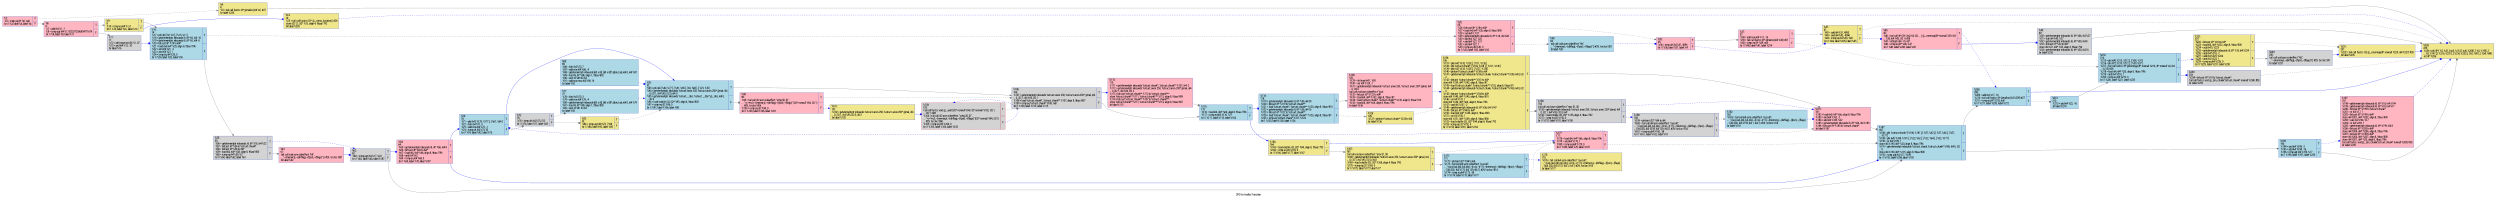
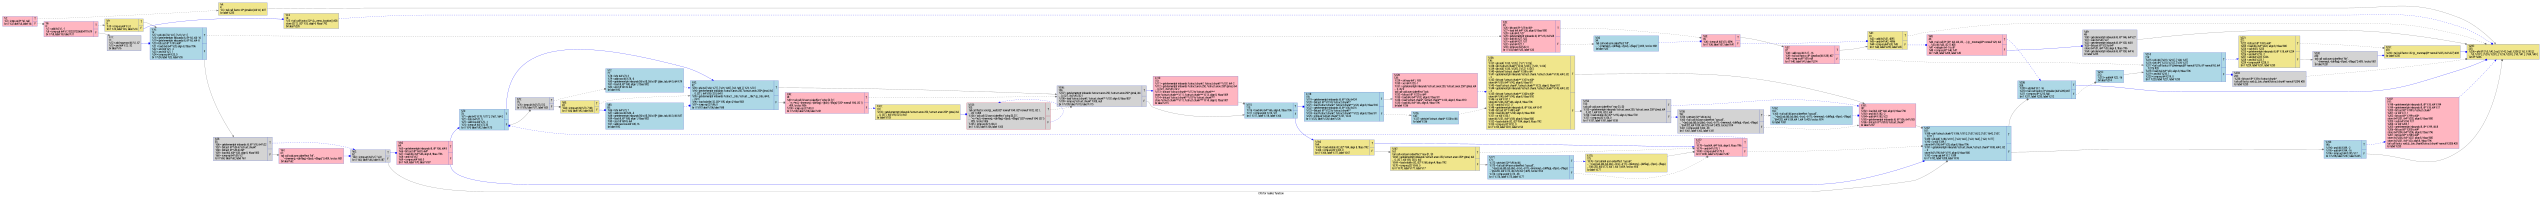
  digraph {
    fontname="Roboto Condensed"
    label="CFG for 'realloc' function"
    rankdir=LR
    node [color="#3d50c3ff" fillcolor=lightblue fontname="Roboto Condensed" shape=record style=filled]
    edge [arrowhead=box color=gray40 fontname="Roboto Condensed" style=solid tailport=s0]
    n1 [fillcolor=lightpink label="{%2:\l  %3 = icmp eq i8* %0, null\l  br i1 %3, label %4, label %6\l|{<s0>T|<s1>F}}"]
    n2 [fillcolor=khaki label="{%4:\l4:                                                \l  %5 = tail call fastcc i8* @malloc(i64 %1) #27\l  br label %235\l}"]
    n3 [fillcolor=lightpink label="{%6:\l6:                                                \l  %7 = add i64 %1, -1\l  %8 = icmp ugt i64 %7, 9223372036854771679\l  br i1 %8, label %9, label %11\l|{<s0>T|<s1>F}}"]
    n4 [fillcolor=khaki label="{%235:\l235:                                              \l  %236 = phi i8* [ %5, %4 ], [ null, %14 ], [ null, %208 ], [ %0, %193 ], [\l... %0, %197 ], [ %216, %231 ], [ %216, %233 ], [ %0, %41 ], [ %54, %49 ]\l  ret i8* %236\l}"]
    n5 [fillcolor=khaki label="{%9:\l9:                                                \l  %10 = icmp eq i64 %1, 0\l  br i1 %10, label %16, label %14\l|{<s0>T|<s1>F}}"]
    n6 [fillcolor=lightgrey label="{%11:\l11:                                               \l  %12 = add nuw nsw i64 %1, 47\l  %13 = and i64 %12, -32\l  br label %16\l}"]
    n7 [label="{%16:\l16:                                               \l  %17 = phi i64 [ 32, %9 ], [ %13, %11 ]\l  %18 = getelementptr inbounds i8, i8* %0, i64 -16\l  %19 = getelementptr inbounds i8, i8* %0, i64 -8\l  %20 = bitcast i8* %19 to i64*\l  %21 = load i64, i64* %20, align 8, !tbaa !796\l  %22 = and i64 %21, -2\l  %23 = and i64 %21, 1\l  %24 = icmp eq i64 %23, 0\l  br i1 %24, label %25, label %55\l|{<s0>T|<s1>F}}"]
    n8 [fillcolor=khaki label="{%14:\l14:                                               \l  %15 = tail call fastcc i32* @__errno_location() #28\l  store i32 12, i32* %15, align 4, !tbaa !792\l  br label %235\l}"]
    n9 [fillcolor=lightpink label="{%25:\l25:                                               \l  %26 = bitcast i8* %18 to i64*\l  %27 = load i64, i64* %26, align 8, !tbaa !800\l  %28 = sub i64 0, %27\l  %29 = getelementptr inbounds i8, i8* %18, i64 %28\l  %30 = add i64 %27, %22\l  %31 = add i64 %27, %17\l  %32 = and i64 %27, 1\l  %33 = icmp eq i64 %32, 0\l  br i1 %33, label %35, label %34\l|{<s0>T|<s1>F}}"]
    n10 [fillcolor=lightgrey label="{%55:\l55:                                               \l  %56 = getelementptr inbounds i8, i8* %18, i64 %22\l  %57 = bitcast i8* %56 to %struct.chunk*\l  %58 = bitcast i8* %56 to i64*\l  %59 = load i64, i64* %58, align 8, !tbaa !800\l  %60 = icmp eq i64 %59, %21\l  br i1 %60, label %62, label %61\l|{<s0>T|<s1>F}}"]
    n11 [fillcolor=lightpink label="{%35:\l35:                                               \l  %36 = icmp ult i64 %31, 4096\l  br i1 %36, label %37, label %41\l|{<s0>T|<s1>F}}"]
    n12 [label="{%34:\l34:                                               \l  tail call void asm sideeffect \"hlt\",\l... \"~\{memory\},~\{dirflag\},~\{fpsr\},~\{flags\}\"() #29, !srcloc !801\l  br label %35\l}"]
    n13 [fillcolor=lightgrey label="{%62:\l62:                                               \l  %63 = icmp ugt i64 %17, %22\l  br i1 %63, label %64, label %187\l|{<s0>T|<s1>F}}"]
    n14 [fillcolor=lightpink label="{%61:\l61:                                               \l  tail call void asm sideeffect \"hlt\",\l... \"~\{memory\},~\{dirflag\},~\{fpsr\},~\{flags\}\"() #29, !srcloc !801\l  br label %62\l}"]
    n15 [fillcolor=lightpink label="{%37:\l37:                                               \l  %38 = add nsw i64 %17, -16\l  %39 = tail call fastcc i8* @malloc(i64 %38) #27\l  %40 = icmp eq i8* %39, null\l  br i1 %40, label %41, label %214\l|{<s0>T|<s1>F}}"]
    n16 [fillcolor=khaki label="{%41:\l41:                                               \l  %42 = add i64 %31, 4095\l  %43 = and i64 %42, -4096\l  %44 = icmp eq i64 %30, %43\l  br i1 %44, label %235, label %45\l|{<s0>T|<s1>F}}"]
    n17 [fillcolor=lightpink label="{%64:\l64:                                               \l  %65 = getelementptr inbounds i8, i8* %56, i64 8\l  %66 = bitcast i8* %65 to i64*\l  %67 = load i64, i64* %66, align 8, !tbaa !796\l  %68 = and i64 %67, 1\l  %69 = icmp eq i64 %68, 0\l  br i1 %69, label %70, label %187\l|{<s0>T|<s1>F}}"]
    n18 [label="{%187:\l187:                                              \l  %188 = phi %struct.chunk* [ %186, %181 ], [ %57, %62 ], [ %57, %64 ], [ %57,\l... %177 ]\l  %189 = phi i64 [ %184, %181 ], [ %22, %62 ], [ %22, %64 ], [ %22, %177 ]\l  %190 = or i64 %189, 1\l  store i64 %190, i64* %20, align 8, !tbaa !796\l  %191 = getelementptr inbounds %struct.chunk, %struct.chunk* %188, i64 0, i32\l... 0\l  store i64 %190, i64* %191, align 8, !tbaa !800\l  %192 = icmp ugt i64 %17, %189\l  br i1 %192, label %208, label %193\l|{<s0>T|<s1>F}}"]
    n19 [label="{%214:\l214:                                              \l  %215 = phi i64 [ %213, %212 ], [ %38, %37 ]\l  %216 = phi i8* [ %210, %212 ], [ %39, %37 ]\l  %217 = tail call fastcc i8* @memcpy(i8* nonnull %216, i8* nonnull %0, i64\l... %215) #28\l  %218 = load i64, i64* %20, align 8, !tbaa !796\l  %219 = and i64 %218, 1\l  %220 = icmp eq i64 %219, 0\l  br i1 %220, label %221, label %233\l|{<s0>T|<s1>F}}"]
    n20 [fillcolor=lightpink label="{%45:\l45:                                               \l  %46 = tail call i8* (i8*, i64, i64, i32, ...) @__mremap(i8* nonnull %29, i64\l... %30, i64 %43, i32 1) #28\l  %47 = inttoptr i64 -1 to i8*\l  %48 = icmp eq i8* %46, %47\l  br i1 %48, label %208, label %49\l|{<s0>T|<s1>F}}"]
    n21 [fillcolor=khaki label="{%221:\l221:                                              \l  %222 = bitcast i8* %18 to i64*\l  %223 = load i64, i64* %222, align 8, !tbaa !800\l  %224 = sub i64 0, %223\l  %225 = getelementptr inbounds i8, i8* %18, i64 %224\l  %226 = and i64 %218, -2\l  %227 = add i64 %223, %226\l  %228 = and i64 %223, 1\l  %229 = icmp eq i64 %228, 0\l  br i1 %229, label %231, label %230\l|{<s0>T|<s1>F}}"]
    n22 [fillcolor=lightgrey label="{%233:\l233:                                              \l  %234 = bitcast i8* %18 to %struct.chunk*\l  tail call fastcc void @__bin_chunk(%struct.chunk* nonnull %234) #28\l  br label %235\l}"]
    n23 [label="{%208:\l208:                                              \l  %209 = add i64 %17, -16\l  %210 = tail call fastcc i8* @malloc(i64 %209) #27\l  %211 = icmp eq i8* %210, null\l  br i1 %211, label %235, label %212\l|{<s0>T|<s1>F}}"]
    n24 [fillcolor=lightgrey label="{%49:\l49:                                               \l  %50 = getelementptr inbounds i8, i8* %46, i64 %27\l  %51 = sub i64 %43, %27\l  %52 = getelementptr inbounds i8, i8* %50, i64 8\l  %53 = bitcast i8* %52 to i64*\l  store i64 %51, i64* %53, align 8, !tbaa !796\l  %54 = getelementptr inbounds i8, i8* %50, i64 16\l  br label %235\l}"]
    n25 [fillcolor=khaki label="{%231:\l231:                                              \l  %232 = tail call fastcc i32 @__munmap(i8* nonnull %225, i64 %227) #28\l  br label %235\l}"]
    n26 [fillcolor=lightgrey label="{%230:\l230:                                              \l  tail call void asm sideeffect \"hlt\",\l... \"~\{memory\},~\{dirflag\},~\{fpsr\},~\{flags\}\"() #29, !srcloc !801\l  br label %231\l}"]
    n27 [label="{%212:\l212:                                              \l  %213 = add i64 %22, -16\l  br label %214\l}"]
    n28 [label="{%70:\l70:                                               \l  %71 = phi i64 [ %178, %177 ], [ %67, %64 ]\l  %72 = lshr i64 %71, 5\l  %73 = add nsw i64 %72, -1\l  %74 = icmp ult i64 %73, 33\l  br i1 %74, label %92, label %75\l|{<s0>T|<s1>F}}"]
    n29 [label="{%193:\l193:                                              \l  %194 = and i64 %189, -2\l  %195 = add i64 %194, -16\l  %196 = icmp ugt i64 %195, %17\l  br i1 %196, label %197, label %235\l|{<s0>T|<s1>F}}"]
    n30 [label="{%92:\l92:                                               \l  %93 = phi i64 [ %82, %77 ], [ %91, %85 ], [ 63, %83 ], [ %73, %70 ]\l  %94 = getelementptr inbounds %struct.anon.250, %struct.anon.250* @mal, i64\l... 0, i32 1, i64 %93, i32 0, i64 0\l  %95 = getelementptr inbounds %struct.__libc, %struct.__libc* @__libc, i64 0,\l... i32 3\l  %96 = load volatile i32, i32* %95, align 4, !tbaa !803\l  %97 = icmp eq i32 %96, 0\l  br i1 %97, label %106, label %98\l|{<s0>T|<s1>F}}"]
    n31 [fillcolor=lightgrey label="{%75:\l75:                                               \l  %76 = icmp ult i64 %73, 512\l  br i1 %76, label %77, label %83\l|{<s0>T|<s1>F}}"]
    n32 [fillcolor=lightpink label="{%197:\l197:                                              \l  %198 = getelementptr inbounds i8, i8* %18, i64 %194\l  %199 = getelementptr inbounds i8, i8* %18, i64 %17\l  %200 = bitcast i8* %199 to %struct.chunk*\l  %201 = or i64 %17, 1\l  %202 = bitcast i8* %199 to i64*\l  store i64 %201, i64* %202, align 8, !tbaa !800\l  %203 = sub i64 %194, %17\l  %204 = or i64 %203, 1\l  %205 = getelementptr inbounds i8, i8* %199, i64 8\l  %206 = bitcast i8* %205 to i64*\l  store i64 %204, i64* %206, align 8, !tbaa !796\l  %207 = bitcast i8* %198 to i64*\l  store i64 %204, i64* %207, align 8, !tbaa !800\l  store i64 %201, i64* %20, align 8, !tbaa !796\l  tail call fastcc void @__bin_chunk(%struct.chunk* nonnull %200) #28\l  br label %235\l}"]
    n33 [fillcolor=lightgrey label="{%106:\l106:                                              \l  %107 = getelementptr inbounds %struct.anon.250, %struct.anon.250* @mal, i64\l... 0, i32 1, i64 %93, i32 1\l  %108 = load %struct.chunk*, %struct.chunk** %107, align 8, !tbaa !807\l  %109 = icmp eq %struct.chunk* %108, null\l  br i1 %109, label %110, label %115\l|{<s0>T|<s1>F}}"]
    n34 [fillcolor=lightpink label="{%98:\l98:                                               \l  %99 = tail call i32 asm sideeffect \"xchg $0, $1\",\l... \"=r,=*m,0,~\{memory\},~\{dirflag\},~\{fpsr\},~\{flags\}\"(i32* nonnull %94, i32 1)\l... #29, !srcloc !806\l  %100 = icmp eq i32 %99, 0\l  br i1 %100, label %106, label %101\l|{<s0>T|<s1>F}}"]
    n35 [label="{%77:\l77:                                               \l  %78 = lshr i64 %73, 3\l  %79 = add nsw i64 %78, -4\l  %80 = getelementptr inbounds [60 x i8], [60 x i8]* @bin_tab, i64 0, i64 %79\l  %81 = load i8, i8* %80, align 1, !tbaa !802\l  %82 = zext i8 %81 to i64\l  br label %92\l}"]
    n36 [fillcolor=khaki label="{%83:\l83:                                               \l  %84 = icmp ugt i68 %73, 7168\l  br i1 %84, label %92, label %85\l|{<s0>T|<s1>F}}"]
    n37 [fillcolor=lightpink label="{%110:\l110:                                              \l  %111 = getelementptr inbounds %struct.chunk*, %struct.chunk** %107, i64 -2\l  %112 = getelementptr inbounds %struct.anon.250, %struct.anon.250* @mal, i64\l... 0, i32 1, i64 %93, i32 2\l  %113 = bitcast %struct.chunk** %112 to %struct.chunk***\l  store %struct.chunk** %111, %struct.chunk*** %113, align 8, !tbaa !809\l  %114 = bitcast %struct.chunk** %107 to %struct.chunk***\l  store %struct.chunk** %111, %struct.chunk*** %114, align 8, !tbaa !807\l  br label %115\l}"]
    n38 [label="{%115:\l115:                                              \l  %116 = load i64, i64* %66, align 8, !tbaa !796\l  %117 = icmp eq i64 %116, %71\l  br i1 %117, label %118, label %164\l|{<s0>T|<s1>F}}"]
    n39 [fillcolor=khaki label="{%101:\l101:                                              \l  %102 = getelementptr inbounds %struct.anon.250, %struct.anon.250* @mal, i64\l... 0, i32 1, i64 %93, i32 0, i64 1\l  br label %103\l}"]
    n40 [label="{%85:\l85:                                               \l  %86 = lshr i64 %73, 7\l  %87 = add nsw i64 %86, -4\l  %88 = getelementptr inbounds [60 x i8], [60 x i8]* @bin_tab, i64 0, i64 %87\l  %89 = load i8, i8* %88, align 1, !tbaa !802\l  %90 = zext i8 %89 to i64\l  %91 = add nuw nsw i64 %90, 16\l  br label %92\l}"]
    n41 [label="{%118:\l118:                                              \l  %119 = getelementptr inbounds i8, i8* %56, i64 24\l  %120 = bitcast i8* %119 to %struct.chunk**\l  %121 = load %struct.chunk*, %struct.chunk** %120, align 8, !tbaa !810\l  %122 = getelementptr inbounds i8, i8* %56, i64 16\l  %123 = bitcast i8* %122 to %struct.chunk**\l  %124 = load %struct.chunk*, %struct.chunk** %123, align 8, !tbaa !811\l  %125 = icmp eq %struct.chunk* %121, %124\l  br i1 %125, label %128, label %126\l|{<s0>T|<s1>F}}"]
    n42 [fillcolor=khaki label="{%164:\l164:                                              \l  %165 = load volatile i32, i32* %94, align 8, !tbaa !792\l  %166 = icmp eq i32 %165, 0\l  br i1 %166, label %177, label %167\l|{<s0>T|<s1>F}}"]
    n43 [color="#b70d28ff" fillcolor=lightgrey label="{%103:\l103:                                              \l  tail call fastcc void @__wait(i32* nonnull %94, i32* nonnull %102, i32 1,\l... i32 1) #28\l  %104 = tail call i32 asm sideeffect \"xchg $0, $1\",\l... \"=r,=*m,0,~\{memory\},~\{dirflag\},~\{fpsr\},~\{flags\}\"(i32* nonnull %94, i32 1)\l... #29, !srcloc !806\l  %105 = icmp eq i32 %104, 0\l  br i1 %105, label %106, label %103\l|{<s0>T|<s1>F}}"]
    n44 [fillcolor=lightpink label="{%128:\l128:                                              \l  %129 = shl nuw i64 1, %93\l  %130 = xor i64 %129, -1\l  %131 = getelementptr inbounds %struct.anon.250, %struct.anon.250* @mal, i64\l... 0, i32 0\l  tail call void asm sideeffect \"lock \l  %132 = bitcast i8* %122 to i64*\l  %133 = load i64, i64* %132, align 8, !tbaa !811\l  %134 = load %struct.chunk*, %struct.chunk** %120, align 8, !tbaa !810\l  %135 = load i64, i64* %66, align 8, !tbaa !796\l  br label %136\l}"]
-   n45 [fillcolor=khaki label="{%126:\l126:                                              \l  %127 = ptrtoint %struct.chunk* %124 to i64\l  br label %136\l}"]
+   n45 [label="{%126:\l126:                                              \l  %127 = ptrtoint %struct.chunk* %124 to i64\l  br label %136\l}"]
    n46 [fillcolor=lightpink label="{%177:\l177:                                              \l  %178 = load i64, i64* %66, align 8, !tbaa !796\l  %179 = and i64 %178, 1\l  %180 = icmp eq i64 %179, 0\l  br i1 %180, label %70, label %187\l|{<s0>T|<s1>F}}"]
    n47 [fillcolor=khaki label="{%167:\l167:                                              \l  tail call void asm sideeffect \"mov $1, $0 \l  %168 = getelementptr inbounds %struct.anon.250, %struct.anon.250* @mal, i64\l... 0, i32 1, i64 %93, i32 0, i64 1\l  %169 = load volatile i32, i32* %168, align 4, !tbaa !792\l  %170 = icmp eq i32 %169, 0\l  br i1 %170, label %177, label %171\l|{<s0>T|<s1>F}}"]
    n48 [fillcolor=khaki label="{%136:\l136:                                              \l  %137 = phi i64 [ %135, %128 ], [ %71, %126 ]\l  %138 = phi %struct.chunk* [ %134, %128 ], [ %121, %126 ]\l  %139 = phi i64 [ %133, %128 ], [ %127, %126 ]\l  %140 = ptrtoint %struct.chunk* %138 to i64\l  %141 = getelementptr inbounds %struct.chunk, %struct.chunk* %138, i64 0, i32\l... 2\l  %142 = bitcast %struct.chunk** %141 to i64*\l  store i64 %139, i64* %142, align 8, !tbaa !811\l  %143 = load %struct.chunk*, %struct.chunk** %123, align 8, !tbaa !811\l  %144 = getelementptr inbounds %struct.chunk, %struct.chunk* %143, i64 0, i32\l... 3\l  %145 = bitcast %struct.chunk** %144 to i64*\l  store i64 %140, i64* %145, align 8, !tbaa !810\l  %146 = or i64 %137, 1\l  store i64 %146, i64* %66, align 8, !tbaa !796\l  %147 = and i64 %137, -2\l  %148 = getelementptr inbounds i8, i8* %56, i64 %147\l  %149 = bitcast i8* %148 to i64*\l  %150 = load i64, i64* %149, align 8, !tbaa !800\l  %151 = or i64 %150, 1\l  store i64 %151, i64* %149, align 8, !tbaa !800\l  %152 = load volatile i32, i32* %94, align 8, !tbaa !792\l  %153 = icmp eq i32 %152, 0\l  br i1 %153, label %181, label %154\l|{<s0>T|<s1>F}}"]
    n49 [label="{%171:\l171:                                              \l  %172 = ptrtoint i32* %94 to i64\l  %173 = tail call i64 asm sideeffect \"syscall\",\l... \"=\{ax\},\{ax\},\{di\},\{si\},\{dx\},~\{rcx\},~\{r11\},~\{memory\},~\{dirflag\},~\{fpsr\},~\{flags\}\l...\"(i64 202, i64 %172, i64 129, i64 1) #29, !srcloc !814\l  %174 = icmp eq i64 %173, -38\l  br i1 %174, label %175, label %177\l|{<s0>T|<s1>F}}"]
    n50 [fillcolor=lightpink label="{%181:\l181:                                              \l  %182 = load i64, i64* %66, align 8, !tbaa !796\l  %183 = and i64 %182, -2\l  %184 = add i64 %183, %22\l  %185 = getelementptr inbounds i8, i8* %56, i64 %183\l  %186 = bitcast i8* %185 to %struct.chunk*\l  br label %187\l}"]
    n51 [fillcolor=lightgrey label="{%154:\l154:                                              \l  tail call void asm sideeffect \"mov $1, $0 \l  %155 = getelementptr inbounds %struct.anon.250, %struct.anon.250* @mal, i64\l... 0, i32 1, i64 %93, i32 0, i64 1\l  %156 = load volatile i32, i32* %155, align 4, !tbaa !792\l  %157 = icmp eq i32 %156, 0\l  br i1 %157, label %181, label %158\l|{<s0>T|<s1>F}}"]
    n52 [fillcolor=lightgrey label="{%158:\l158:                                              \l  %159 = ptrtoint i32* %94 to i64\l  %160 = tail call i64 asm sideeffect \"syscall\",\l... \"=\{ax\},\{ax\},\{di\},\{si\},\{dx\},~\{rcx\},~\{r11\},~\{memory\},~\{dirflag\},~\{fpsr\},~\{flags\}\l...\"(i64 202, i64 %159, i64 129, i64 1) #29, !srcloc !814\l  %161 = icmp eq i64 %160, -38\l  br i1 %161, label %162, label %181\l|{<s0>T|<s1>F}}"]
    n53 [label="{%162:\l162:                                              \l  %163 = tail call i64 asm sideeffect \"syscall\",\l... \"=\{ax\},\{ax\},\{di\},\{si\},\{dx\},~\{rcx\},~\{r11\},~\{memory\},~\{dirflag\},~\{fpsr\},~\{flags\}\l...\"(i64 202, i64 %159, i64 1, i64 1) #29, !srcloc !814\l  br label %181\l}"]
    n54 [fillcolor=khaki label="{%175:\l175:                                              \l  %176 = tail call i64 asm sideeffect \"syscall\",\l... \"=\{ax\},\{ax\},\{di\},\{si\},\{dx\},~\{rcx\},~\{r11\},~\{memory\},~\{dirflag\},~\{fpsr\},~\{flags\}\l...\"(i64 202, i64 %172, i64 1, i64 1) #29, !srcloc !814\l  br label %177\l}"]
    n1 -> n2 [arrowhead=normal style=dashed]
    n1 -> n3 [style=dashed tailport=s1]
    n2 -> n4 [arrowhead=normal]
    n3 -> n5 [arrowhead=normal style=dashed]
    n3 -> n6 [arrowhead=diamond tailport=s1]
    n5 -> n7 [arrowhead=diamond]
    n5 -> n8 [arrowhead=diamond color=blue tailport=s1]
    n6 -> n7 [color=blue]
    n7 -> n9 [arrowhead=diamond style=dashed]
    n7 -> n10 [arrowhead=normal tailport=s1]
    n8 -> n4 [color=blue style=dashed]
    n9 -> n11 [arrowhead=diamond style=dashed]
    n9 -> n12 [arrowhead=diamond style=dashed tailport=s1]
    n10 -> n13 [arrowhead=normal color=blue style=dashed]
    n10 -> n14 [arrowhead=diamond tailport=s1]
    n11 -> n15 [arrowhead=diamond]
    n11 -> n16 [color=blue style=dashed tailport=s1]
    n12 -> n11 [color=blue style=dashed]
    n13 -> n17 [color=blue]
    n13 -> n18 [tailport=s1]
    n14 -> n13 [color=blue]
    n15 -> n16 [arrowhead=normal]
    n15 -> n19 [arrowhead=normal style=dashed tailport=s1]
    n16 -> n4 [arrowhead=diamond style=dashed]
    n16 -> n20 [color=blue style=dashed tailport=s1]
    n17 -> n18 [arrowhead=diamond color=blue tailport=s1]
    n17 -> n28 [arrowhead=diamond color=blue]
    n18 -> n23
    n18 -> n29 [arrowhead=diamond tailport=s1]
    n19 -> n21 [arrowhead=normal color=blue style=dashed]
    n19 -> n22 [color=blue tailport=s1]
    n20 -> n23 [arrowhead=normal color=blue style=dashed]
    n20 -> n24 [color=blue tailport=s1]
    n21 -> n25 [style=dashed]
    n21 -> n26 [arrowhead=normal tailport=s1]
    n22 -> n4 [style=dashed]
    n23 -> n4 [color=blue]
    n23 -> n27 [style=dashed tailport=s1]
    n24 -> n4 [arrowhead=diamond]
    n25 -> n4 [color=blue]
    n26 -> n25 [arrowhead=diamond color=blue]
    n27 -> n19 [arrowhead=normal]
    n28 -> n30 [arrowhead=normal color=blue]
    n28 -> n31 [tailport=s1]
    n29 -> n4 [tailport=s1]
    n29 -> n32 [arrowhead=diamond color=blue style=dashed]
    n30 -> n33 [arrowhead=normal]
    n30 -> n34 [tailport=s1]
    n31 -> n35 [style=dashed]
    n31 -> n36 [tailport=s1]
    n32 -> n4 [arrowhead=normal color=blue style=dashed]
    n33 -> n37 [arrowhead=diamond color=blue]
    n33 -> n38 [arrowhead=normal tailport=s1]
    n34 -> n33 [arrowhead=diamond style=dashed]
    n34 -> n39 [arrowhead=normal color=blue style=dashed tailport=s1]
    n35 -> n30 [arrowhead=normal color=blue style=dashed]
    n36 -> n30 [arrowhead=normal style=dashed]
+   n36 -> n40 [color=blue tailport=s1]
    n37 -> n38
    n38 -> n41 [color=blue]
    n38 -> n42 [arrowhead=normal color=blue tailport=s1]
    n39 -> n43 [color=blue]
    n40 -> n30 [color=blue style=dashed]
    n41 -> n44 [arrowhead=normal]
    n41 -> n45 [arrowhead=normal style=dashed tailport=s1]
    n42 -> n46 [arrowhead=normal color=blue]
    n42 -> n47 [arrowhead=diamond tailport=s1]
    n43 -> n33 [style=dashed]
    n43 -> n43 [arrowhead=normal color=blue style=dashed tailport=s1]
    n44 -> n48 [arrowhead=diamond color=blue style=dashed]
    n45 -> n48 [arrowhead=diamond style=dashed]
    n46 -> n18 [style=dashed tailport=s1]
    n46 -> n28 [color=blue style=dashed]
    n47 -> n46 [style=dashed]
    n47 -> n49 [arrowhead=normal tailport=s1]
    n48 -> n50 [arrowhead=diamond]
    n48 -> n51 [tailport=s1]
    n49 -> n46 [style=dashed tailport=s1]
    n49 -> n54 [arrowhead=normal color=blue style=dashed]
    n50 -> n18
    n51 -> n50 [arrowhead=normal color=blue style=dashed]
    n51 -> n52 [arrowhead=diamond color=blue style=dashed tailport=s1]
    n52 -> n50 [arrowhead=normal style=dashed tailport=s1]
    n52 -> n53 [arrowhead=normal style=dashed]
    n53 -> n50 [color=blue style=dashed]
+   n54 -> n46
  }
